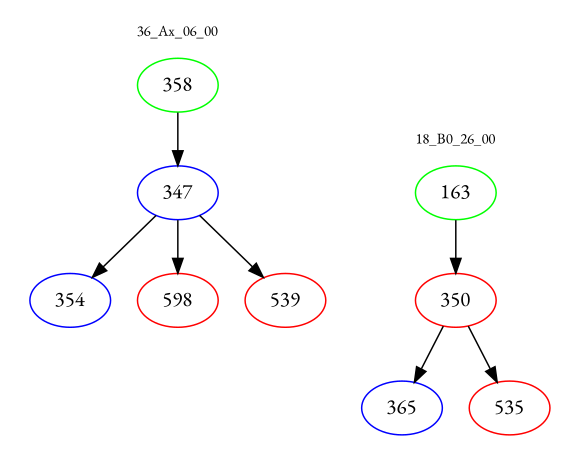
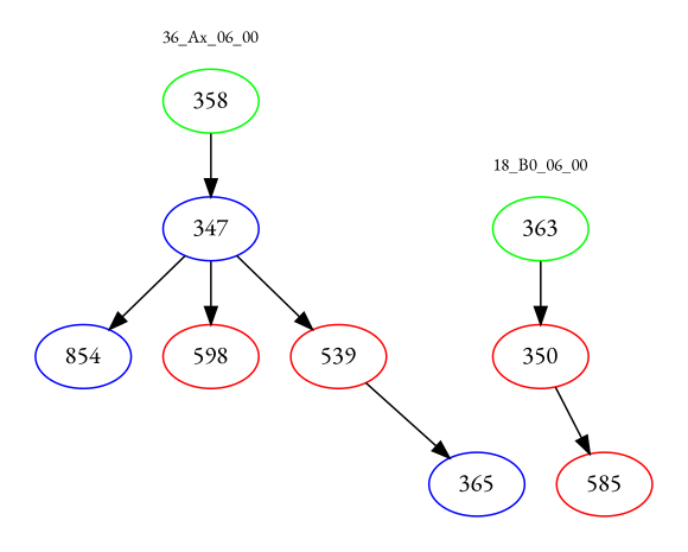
  digraph {
    fontname="EB Garamond"
    node [color=red fontname="EB Garamond"]
    edge [color=black fontname="EB Garamond"]
    n1 [color=green label=358]
    n2 [color=blue label=347]
-   n3 [color=blue label=354]
+   n3 [color=blue label=854]
    n4 [label=598]
    n5 [label=539]
-   n6 [color=green label=163]
+   n6 [color=green label=363]
    n7 [label=350]
-   n8 [label=535]
+   n8 [label=585]
    n9 [color=blue label=365]
    subgraph cluster_1 {
      color=white
      fontsize=10
      label="36_Ax_06_00"
      n1
      n2
      n3
      n4
      n5
    }
    subgraph cluster_2 {
      color=white
      fontsize=10
-     label="18_B0_26_00"
+     label="18_B0_06_00"
      n6
      n7
      n8
      n9
    }
    n1 -> n2
    n2 -> n3
    n2 -> n4
    n2 -> n5
    n6 -> n7
    n7 -> n8
-   n7 -> n9
+   n5 -> n9
  }
